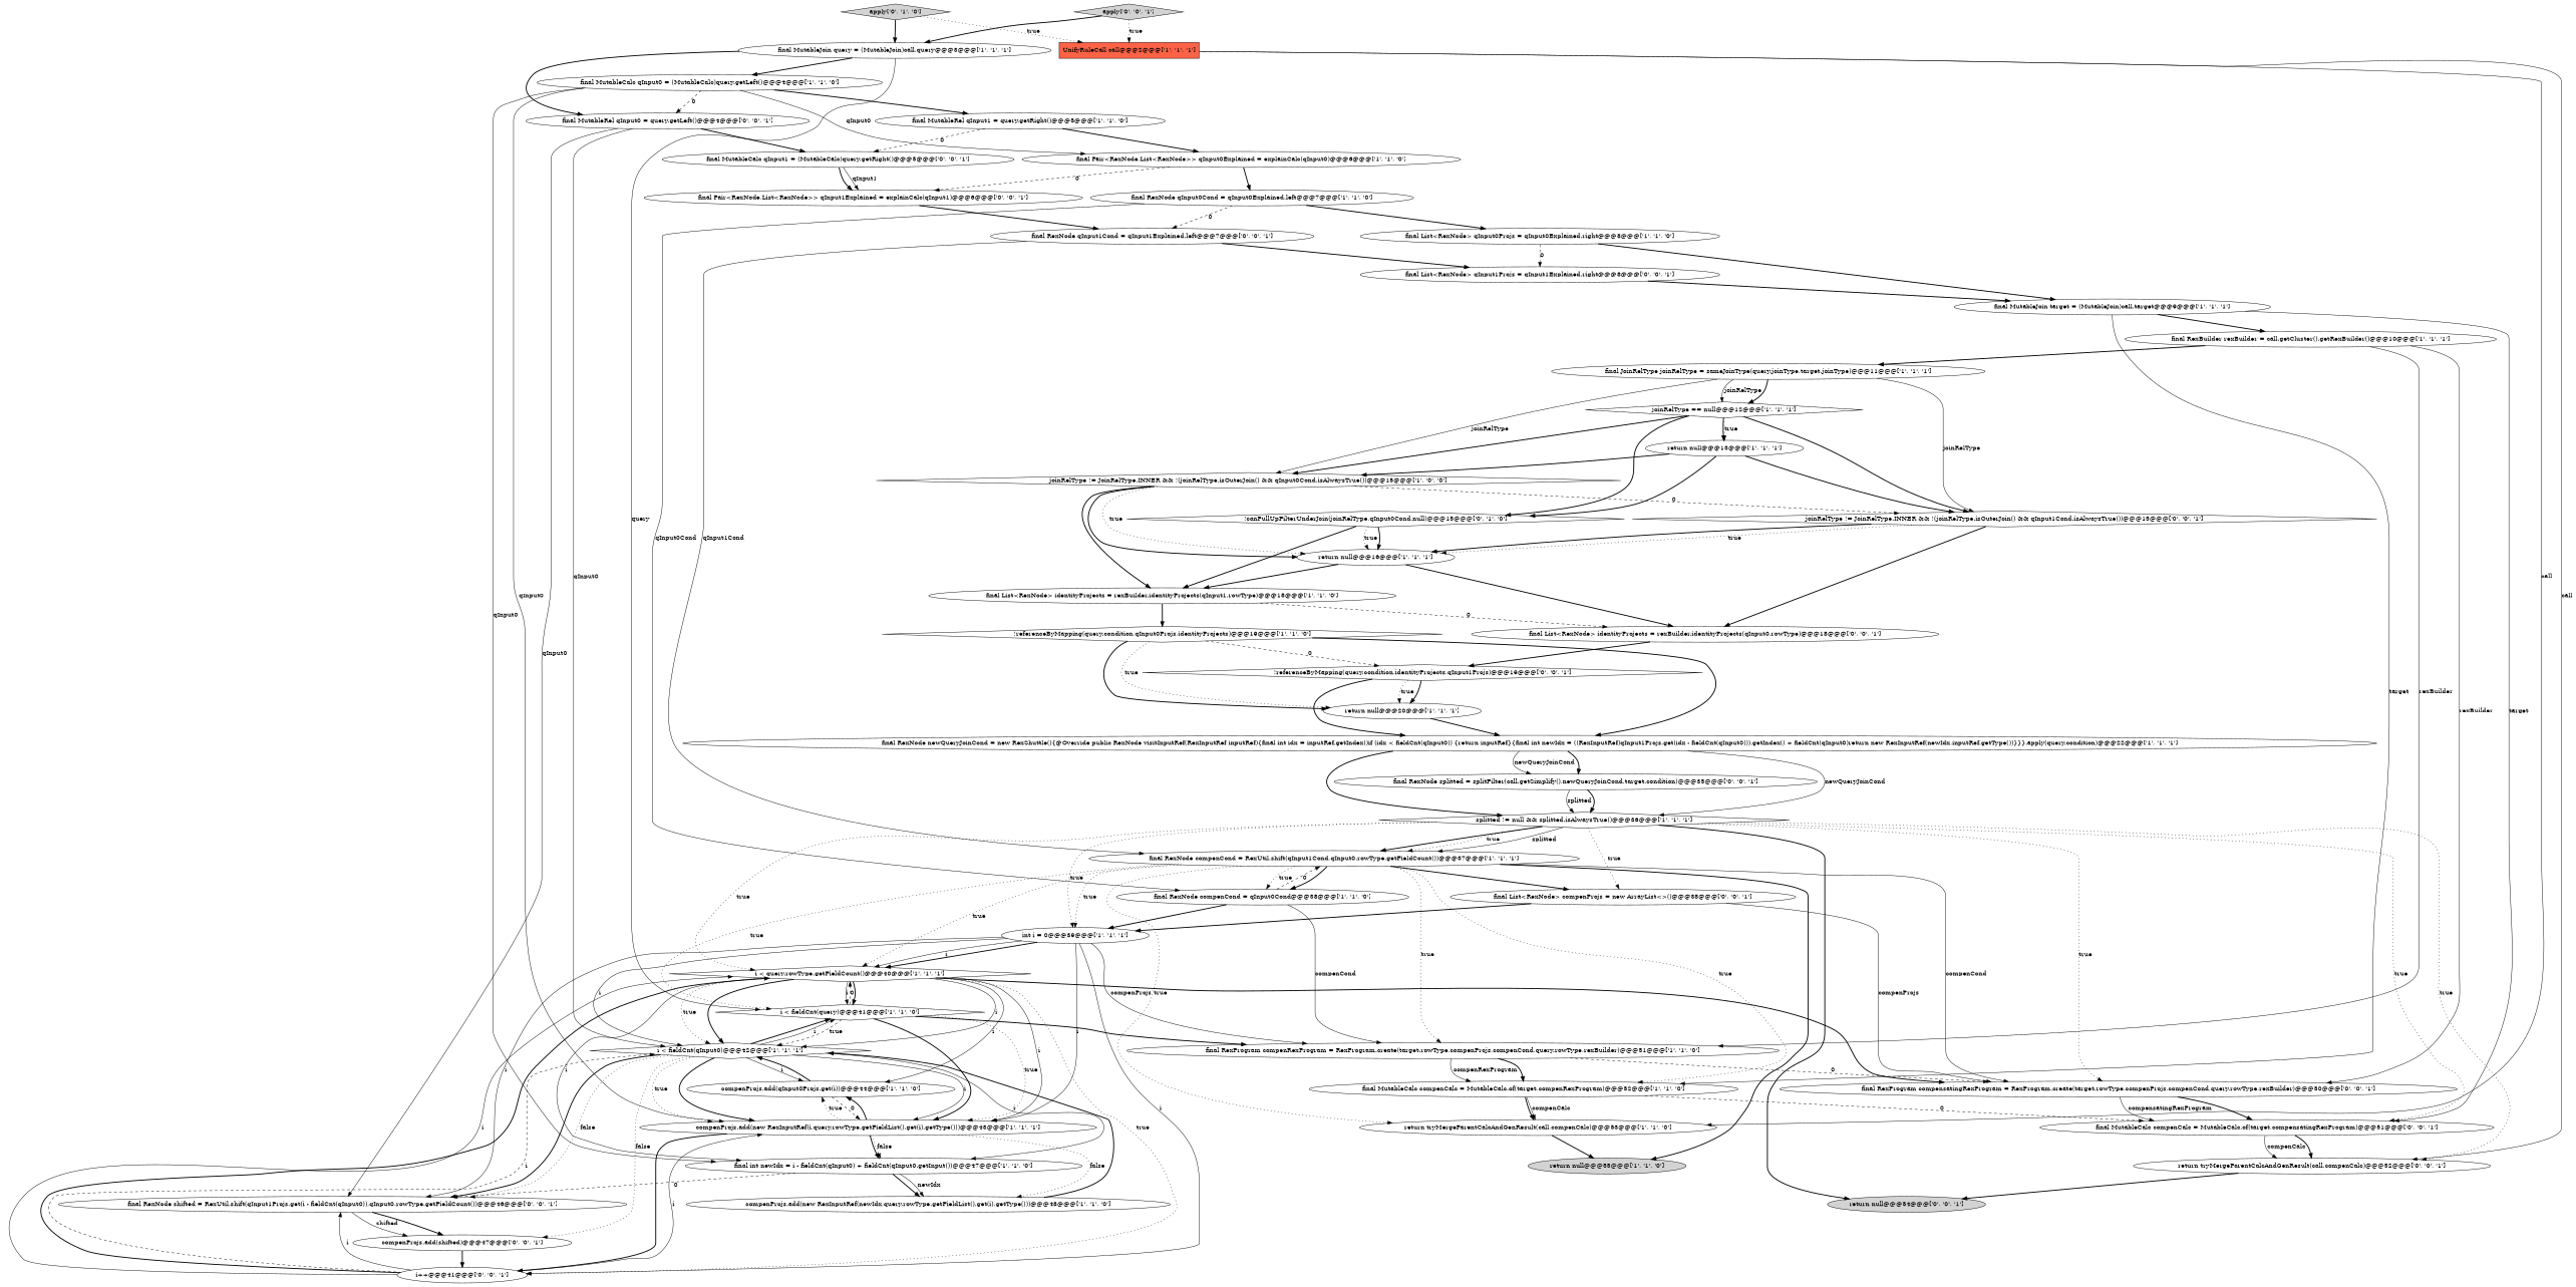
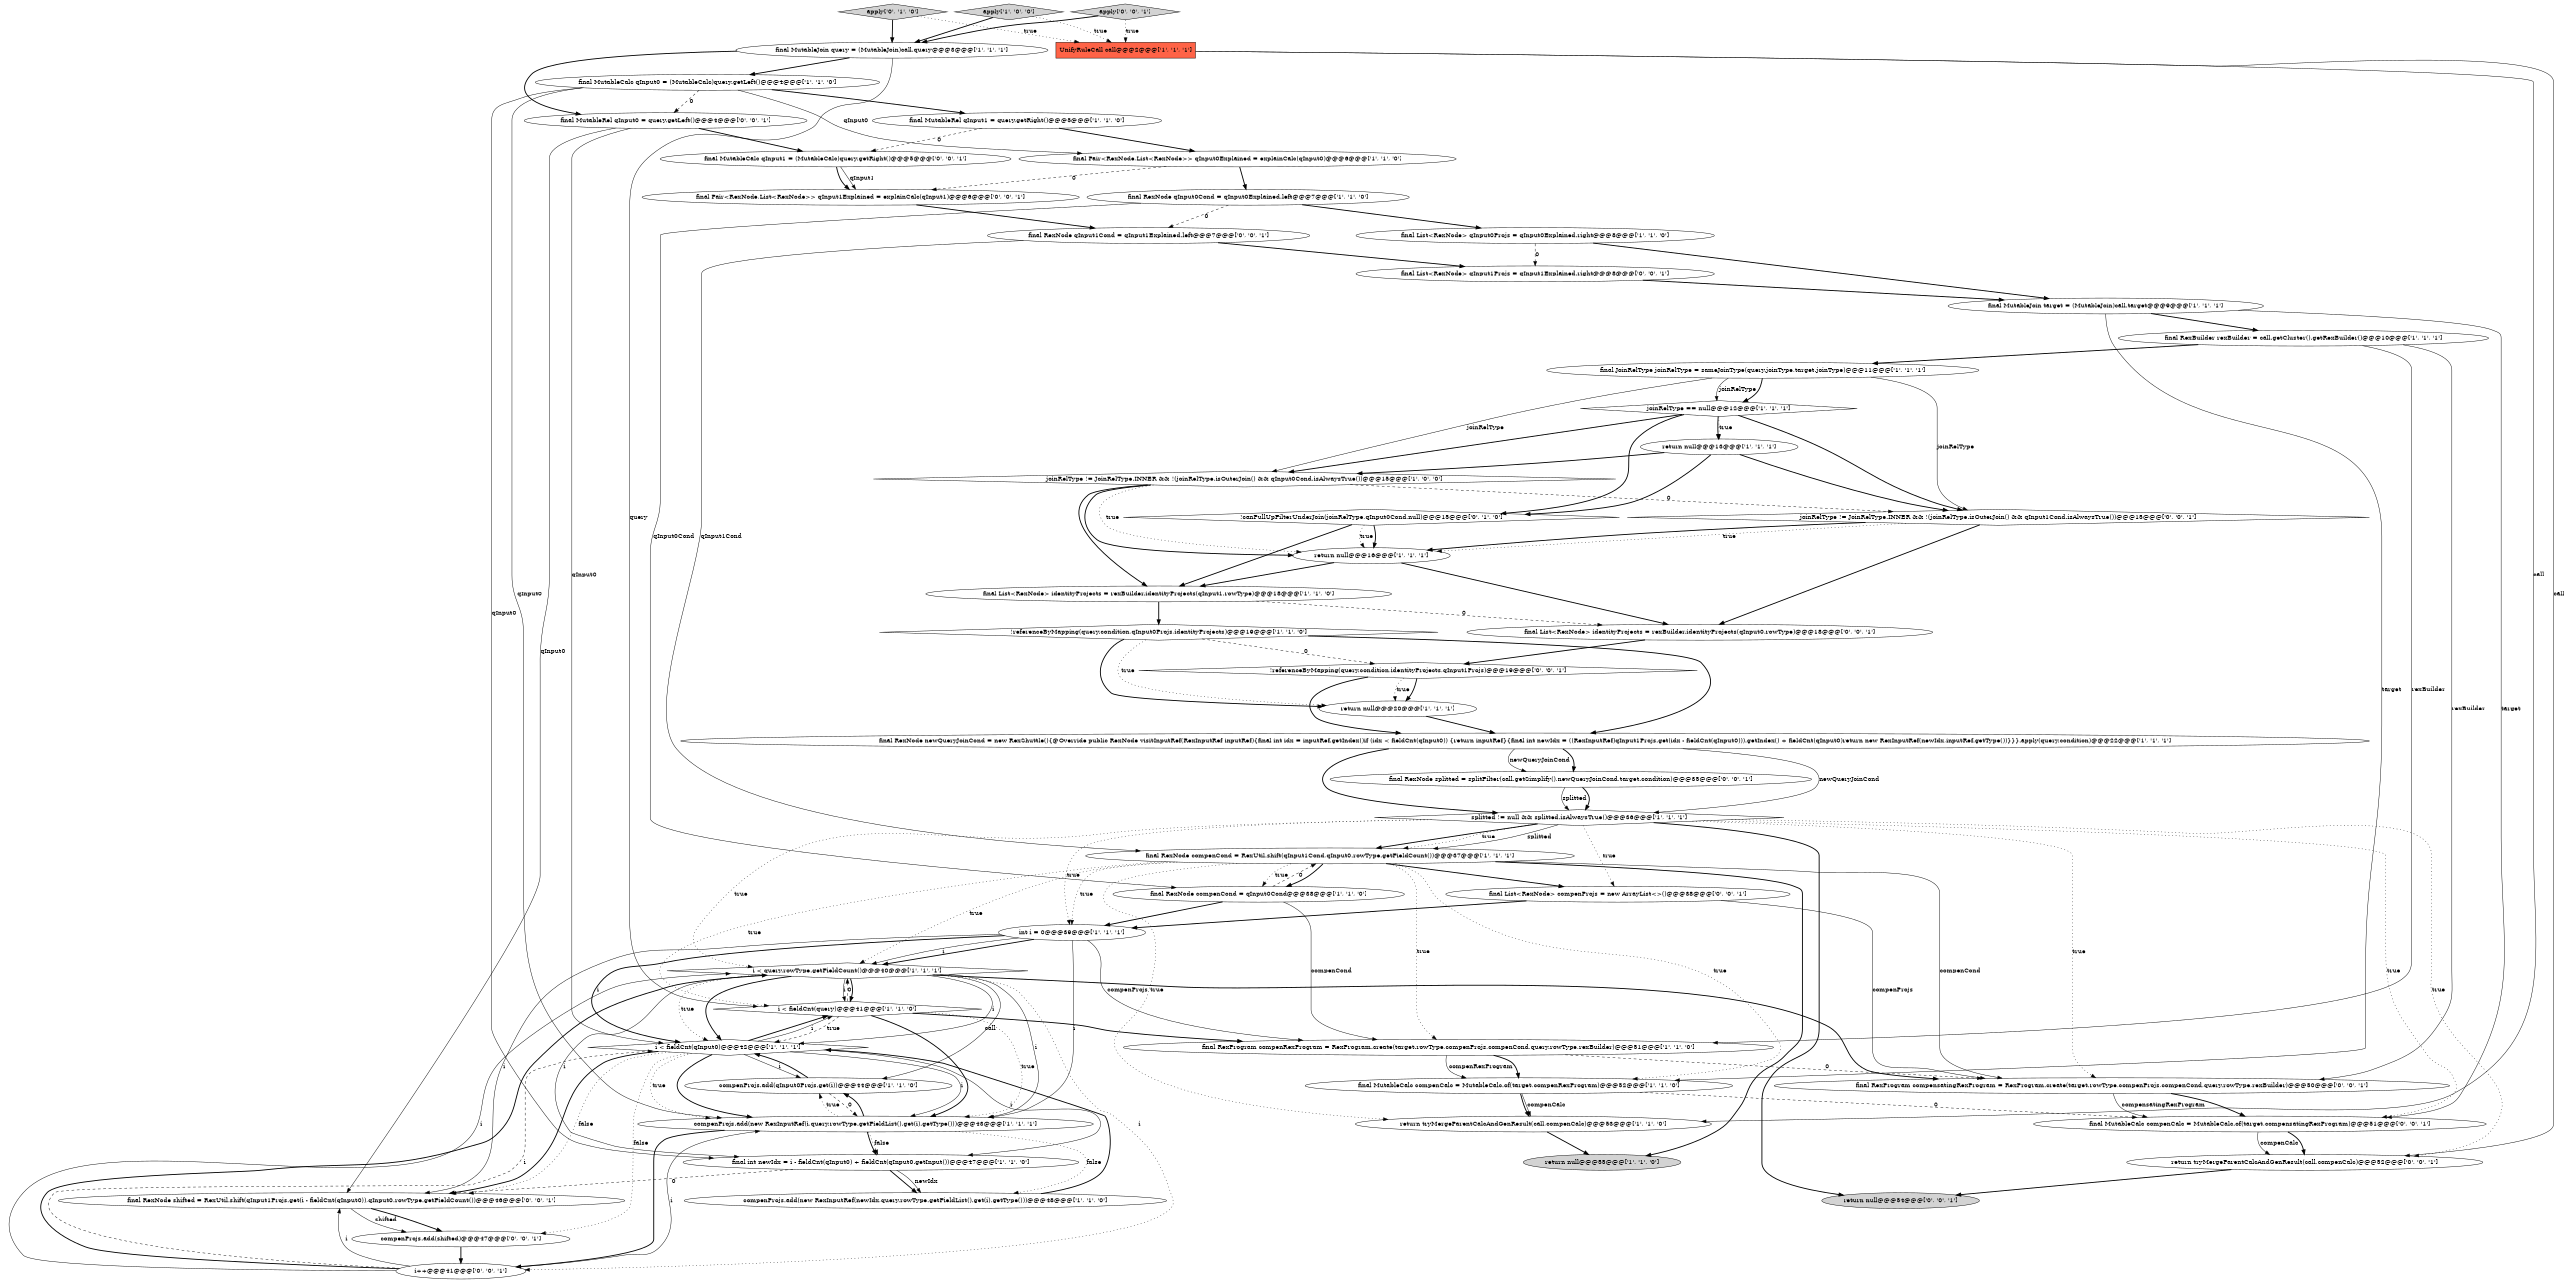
  digraph {
    node [fillcolor=white shape=ellipse style=filled]
    edge [style=bold]
    n1 [label="final MutableCalc compenCalc = MutableCalc.of(target,compenRexProgram)@@@52@@@['1', '1', '0']"]
    n2 [label="final MutableCalc compenCalc = MutableCalc.of(target,compensatingRexProgram)@@@51@@@['0', '0', '1']"]
    n3 [label="return tryMergeParentCalcAndGenResult(call,compenCalc)@@@53@@@['1', '1', '0']"]
    n4 [label="return tryMergeParentCalcAndGenResult(call,compenCalc)@@@52@@@['0', '0', '1']"]
    n5 [fillcolor=lightgray label="return null@@@55@@@['1', '1', '0']"]
    n6 [label="final MutableJoin query = (MutableJoin)call.query@@@3@@@['1', '1', '1']"]
    n7 [label="final MutableRel qInput0 = query.getLeft()@@@4@@@['0', '0', '1']"]
    n8 [label="final MutableCalc qInput0 = (MutableCalc)query.getLeft()@@@4@@@['1', '1', '0']"]
    n9 [label="i < fieldCnt(query)@@@41@@@['1', '1', '0']" shape=diamond]
    n10 [label="final RexNode shifted = RexUtil.shift(qInput1Projs.get(i - fieldCnt(qInput0)),qInput0.rowType.getFieldCount())@@@46@@@['0', '0', '1']"]
    n11 [label="final MutableCalc qInput1 = (MutableCalc)query.getRight()@@@5@@@['0', '0', '1']"]
    n12 [label="i < fieldCnt(qInput0)@@@42@@@['1', '1', '1']" shape=diamond]
    n13 [label="final Pair<RexNode,List<RexNode>> qInput0Explained = explainCalc(qInput0)@@@6@@@['1', '1', '0']"]
    n14 [label="final MutableRel qInput1 = query.getRight()@@@5@@@['1', '1', '0']"]
    n15 [label="compenProjs.add(new RexInputRef(i,query.rowType.getFieldList().get(i).getType()))@@@43@@@['1', '1', '1']"]
    n16 [label="final int newIdx = i - fieldCnt(qInput0) + fieldCnt(qInput0.getInput())@@@47@@@['1', '1', '0']"]
    n17 [label="i < query.rowType.getFieldCount()@@@40@@@['1', '1', '1']" shape=diamond]
    n18 [label="final RexProgram compenRexProgram = RexProgram.create(target.rowType,compenProjs,compenCond,query.rowType,rexBuilder)@@@51@@@['1', '1', '0']"]
    n19 [label="final RexNode qInput0Cond = qInput0Explained.left@@@7@@@['1', '1', '0']"]
    n20 [label="final Pair<RexNode,List<RexNode>> qInput1Explained = explainCalc(qInput1)@@@6@@@['0', '0', '1']"]
    n21 [label="final RexNode qInput1Cond = qInput1Explained.left@@@7@@@['0', '0', '1']"]
    n22 [label="final List<RexNode> qInput0Projs = qInput0Explained.right@@@8@@@['1', '1', '0']"]
    n23 [label="final RexNode compenCond = qInput0Cond@@@38@@@['1', '1', '0']"]
    n24 [fillcolor=lightgray label="return null@@@54@@@['0', '0', '1']"]
    n25 [label="!canPullUpFilterUnderJoin(joinRelType,qInput0Cond,null)@@@15@@@['0', '1', '0']" shape=diamond]
    n26 [label="return null@@@16@@@['1', '1', '1']"]
    n27 [label="final List<RexNode> identityProjects = rexBuilder.identityProjects(qInput1.rowType)@@@18@@@['1', '1', '0']"]
    n28 [label="final List<RexNode> identityProjects = rexBuilder.identityProjects(qInput0.rowType)@@@18@@@['0', '0', '1']"]
    n29 [label="!referenceByMapping(query.condition,qInput0Projs,identityProjects)@@@19@@@['1', '1', '0']" shape=diamond]
    n30 [label="compenProjs.add(shifted)@@@47@@@['0', '0', '1']"]
    n31 [label="compenProjs.add(qInput0Projs.get(i))@@@44@@@['1', '1', '0']"]
    n32 [label="i++@@@41@@@['0', '0', '1']"]
    n33 [label="compenProjs.add(new RexInputRef(newIdx,query.rowType.getFieldList().get(i).getType()))@@@48@@@['1', '1', '0']"]
    n34 [label="final RexNode compenCond = RexUtil.shift(qInput1Cond,qInput0.rowType.getFieldCount())@@@37@@@['1', '1', '1']"]
    n35 [label="final List<RexNode> qInput1Projs = qInput1Explained.right@@@8@@@['0', '0', '1']"]
    n36 [label="final List<RexNode> compenProjs = new ArrayList<>()@@@38@@@['0', '0', '1']"]
    n37 [label="int i = 0@@@39@@@['1', '1', '1']"]
    n38 [label="final RexProgram compensatingRexProgram = RexProgram.create(target.rowType,compenProjs,compenCond,query.rowType,rexBuilder)@@@50@@@['0', '0', '1']"]
    n39 [label="final MutableJoin target = (MutableJoin)call.target@@@9@@@['1', '1', '1']"]
    n40 [label="!referenceByMapping(query.condition,identityProjects,qInput1Projs)@@@19@@@['0', '0', '1']" shape=diamond]
    n41 [label="final RexNode newQueryJoinCond = new RexShuttle(){@Override public RexNode visitInputRef(RexInputRef inputRef){final int idx = inputRef.getIndex()if (idx < fieldCnt(qInput0)) {return inputRef}{final int newIdx = ((RexInputRef)qInput1Projs.get(idx - fieldCnt(qInput0))).getIndex() + fieldCnt(qInput0)return new RexInputRef(newIdx,inputRef.getType())}}}.apply(query.condition)@@@22@@@['1', '1', '1']"]
    n42 [label="return null@@@20@@@['1', '1', '1']"]
    n43 [label="final RexNode splitted = splitFilter(call.getSimplify(),newQueryJoinCond,target.condition)@@@35@@@['0', '0', '1']"]
    n44 [label="splitted != null && splitted.isAlwaysTrue()@@@36@@@['1', '1', '1']" shape=diamond]
    n45 [label="final JoinRelType joinRelType = sameJoinType(query.joinType,target.joinType)@@@11@@@['1', '1', '1']"]
    n46 [label="joinRelType != JoinRelType.INNER && !(joinRelType.isOuterJoin() && qInput1Cond.isAlwaysTrue())@@@15@@@['0', '0', '1']" shape=diamond]
    n47 [label="joinRelType == null@@@12@@@['1', '1', '1']" shape=diamond]
    n48 [label="joinRelType != JoinRelType.INNER && !(joinRelType.isOuterJoin() && qInput0Cond.isAlwaysTrue())@@@15@@@['1', '0', '0']" shape=diamond]
    n49 [label="return null@@@13@@@['1', '1', '1']"]
    n50 [fillcolor=lightgray label="apply['0', '1', '0']" shape=diamond]
    n51 [fillcolor=tomato label="UnifyRuleCall call@@@2@@@['1', '1', '1']" shape=box]
    n52 [label="final RexBuilder rexBuilder = call.getCluster().getRexBuilder()@@@10@@@['1', '1', '1']"]
    n53 [fillcolor=lightgray label="apply['0', '0', '1']" shape=diamond]
+   n54 [fillcolor=lightgray label="apply['1', '0', '0']" shape=diamond]
    n1 -> n2 [label=0 style=dashed]
    n1 -> n3
    n1 -> n3 [label=compenCalc style=solid]
    n2 -> n4 [label=compenCalc style=solid]
    n2 -> n4
    n3 -> n5
    n4 -> n24
    n6 -> n7
    n6 -> n8
    n6 -> n9 [label=query style=solid]
    n7 -> n10 [label=qInput0 style=solid]
    n7 -> n11
    n7 -> n12 [label=qInput0 style=solid]
    n8 -> n7 [label=0 style=dashed]
    n8 -> n13 [label=qInput0 style=solid]
    n8 -> n14
    n8 -> n15 [label=qInput0 style=solid]
    n8 -> n16 [label=qInput0 style=solid]
    n9 -> n12 [label=true style=dashed]
    n9 -> n15 [label=true style=dotted]
    n9 -> n15
    n9 -> n17 [label=0 style=dashed]
    n9 -> n18
    n10 -> n30
    n10 -> n30 [label=shifted style=solid]
    n11 -> n20
    n11 -> n20 [label=qInput1 style=solid]
    n12 -> n9
    n12 -> n9 [label=i style=solid]
    n12 -> n10
    n12 -> n10 [label=false style=dotted]
    n12 -> n15 [label=i style=solid]
    n12 -> n15 [label=true style=dotted]
    n12 -> n15
    n12 -> n16 [label=i style=solid]
    n12 -> n30 [label=false style=dotted]
    n12 -> n31 [label=i style=solid]
    n13 -> n19
    n13 -> n20 [label=0 style=dashed]
    n14 -> n11 [label=0 style=dashed]
    n14 -> n13
    n15 -> n16
    n15 -> n16 [label=false style=dotted]
    n15 -> n31
    n15 -> n31 [label=true style=dotted]
    n15 -> n32
    n15 -> n33 [label=false style=dotted]
    n16 -> n10 [label=0 style=dashed]
    n16 -> n33
    n16 -> n33 [label=newIdx style=solid]
    n17 -> n9
    n17 -> n9 [label=i style=solid]
    n17 -> n12 [label=i style=solid]
    n17 -> n12 [label=true style=dotted]
    n17 -> n12
    n17 -> n15 [label=i style=solid]
    n17 -> n16 [label=i style=solid]
-   n17 -> n31 [label=i style=solid]
-   n17 -> n32 [label=true style=dotted]
+   n17 -> n31 [label=call style=solid]
+   n17 -> n32 [label=i style=dotted]
    n17 -> n38
    n18 -> n1 [label=compenRexProgram style=solid]
    n18 -> n1
    n18 -> n38 [label=0 style=dashed]
    n19 -> n21 [label=0 style=dashed]
    n19 -> n22
    n19 -> n23 [label=qInput0Cond style=solid]
    n20 -> n21
    n21 -> n34 [label=qInput1Cond style=solid]
    n21 -> n35
    n22 -> n35 [label=0 style=dashed]
    n22 -> n39
    n23 -> n18 [label=compenCond style=solid]
    n23 -> n34 [label=0 style=dashed]
    n23 -> n37
    n25 -> n26
    n25 -> n26 [label=true style=dotted]
    n25 -> n27
    n26 -> n27
    n26 -> n28
    n27 -> n28 [label=0 style=dashed]
    n27 -> n29
    n28 -> n40
    n29 -> n40 [label=0 style=dashed]
    n29 -> n41
    n29 -> n42
    n29 -> n42 [label=true style=dotted]
    n30 -> n32
    n31 -> n12
    n31 -> n15 [label=0 style=dashed]
    n32 -> n10 [label=i style=solid]
    n32 -> n12 [label=i style=dashed]
    n32 -> n15 [label=i style=solid]
    n32 -> n17 [label=i style=solid]
    n32 -> n17
    n33 -> n12
    n34 -> n1 [label=true style=dotted]
    n34 -> n3 [label=true style=dotted]
    n34 -> n5
    n34 -> n9 [label=true style=dotted]
    n34 -> n17 [label=true style=dotted]
    n34 -> n18 [label=true style=dotted]
    n34 -> n23
    n34 -> n23 [label=true style=dotted]
    n34 -> n36
    n34 -> n37 [label=true style=dotted]
    n34 -> n38 [label=compenCond style=solid]
    n35 -> n39
    n36 -> n37
    n36 -> n38 [label=compenProjs style=solid]
    n37 -> n10 [label=i style=solid]
-   n37 -> n12 [label=i style=solid]
+   n37 -> n12 [label=i]
    n37 -> n15 [label=i style=solid]
    n37 -> n17
    n37 -> n17 [label=i style=solid]
    n37 -> n18 [label=compenProjs style=solid]
-   n37 -> n32 [label=i style=solid]
    n38 -> n2
    n38 -> n2 [label=compensatingRexProgram style=solid]
    n39 -> n1 [label=target style=solid]
    n39 -> n2 [label=target style=solid]
    n39 -> n52
    n40 -> n41
    n40 -> n42
    n40 -> n42 [label=true style=dotted]
    n41 -> n43
    n41 -> n43 [label=newQueryJoinCond style=solid]
    n41 -> n44
    n41 -> n44 [label=newQueryJoinCond style=solid]
    n42 -> n41
    n43 -> n44
    n43 -> n44 [label=splitted style=solid]
    n44 -> n2 [label=true style=dotted]
    n44 -> n4 [label=true style=dotted]
    n44 -> n17 [label=true style=dotted]
    n44 -> n24
    n44 -> n34 [label=splitted style=solid]
    n44 -> n34
    n44 -> n34 [label=true style=dotted]
    n44 -> n36 [label=true style=dotted]
    n44 -> n37 [label=true style=dotted]
    n44 -> n38 [label=true style=dotted]
    n45 -> n46 [label=joinRelType style=solid]
    n45 -> n47 [label=joinRelType style=solid]
    n45 -> n47
    n45 -> n48 [label=joinRelType style=solid]
    n46 -> n26 [label=true style=dotted]
    n46 -> n26
    n46 -> n28
    n47 -> n25
    n47 -> n46
    n47 -> n48
    n47 -> n49
    n47 -> n49 [label=true style=dotted]
    n48 -> n26
    n48 -> n26 [label=true style=dotted]
    n48 -> n27
    n48 -> n46 [label=0 style=dashed]
    n49 -> n25
    n49 -> n46
    n49 -> n48
    n50 -> n6
    n50 -> n51 [label=true style=dotted]
    n51 -> n3 [label=call style=solid]
    n51 -> n4 [label=call style=solid]
    n52 -> n18 [label=rexBuilder style=solid]
    n52 -> n38 [label=rexBuilder style=solid]
    n52 -> n45
    n53 -> n6
    n53 -> n51 [label=true style=dotted]
+   n54 -> n6
+   n54 -> n51 [label=true style=dotted]
  }
